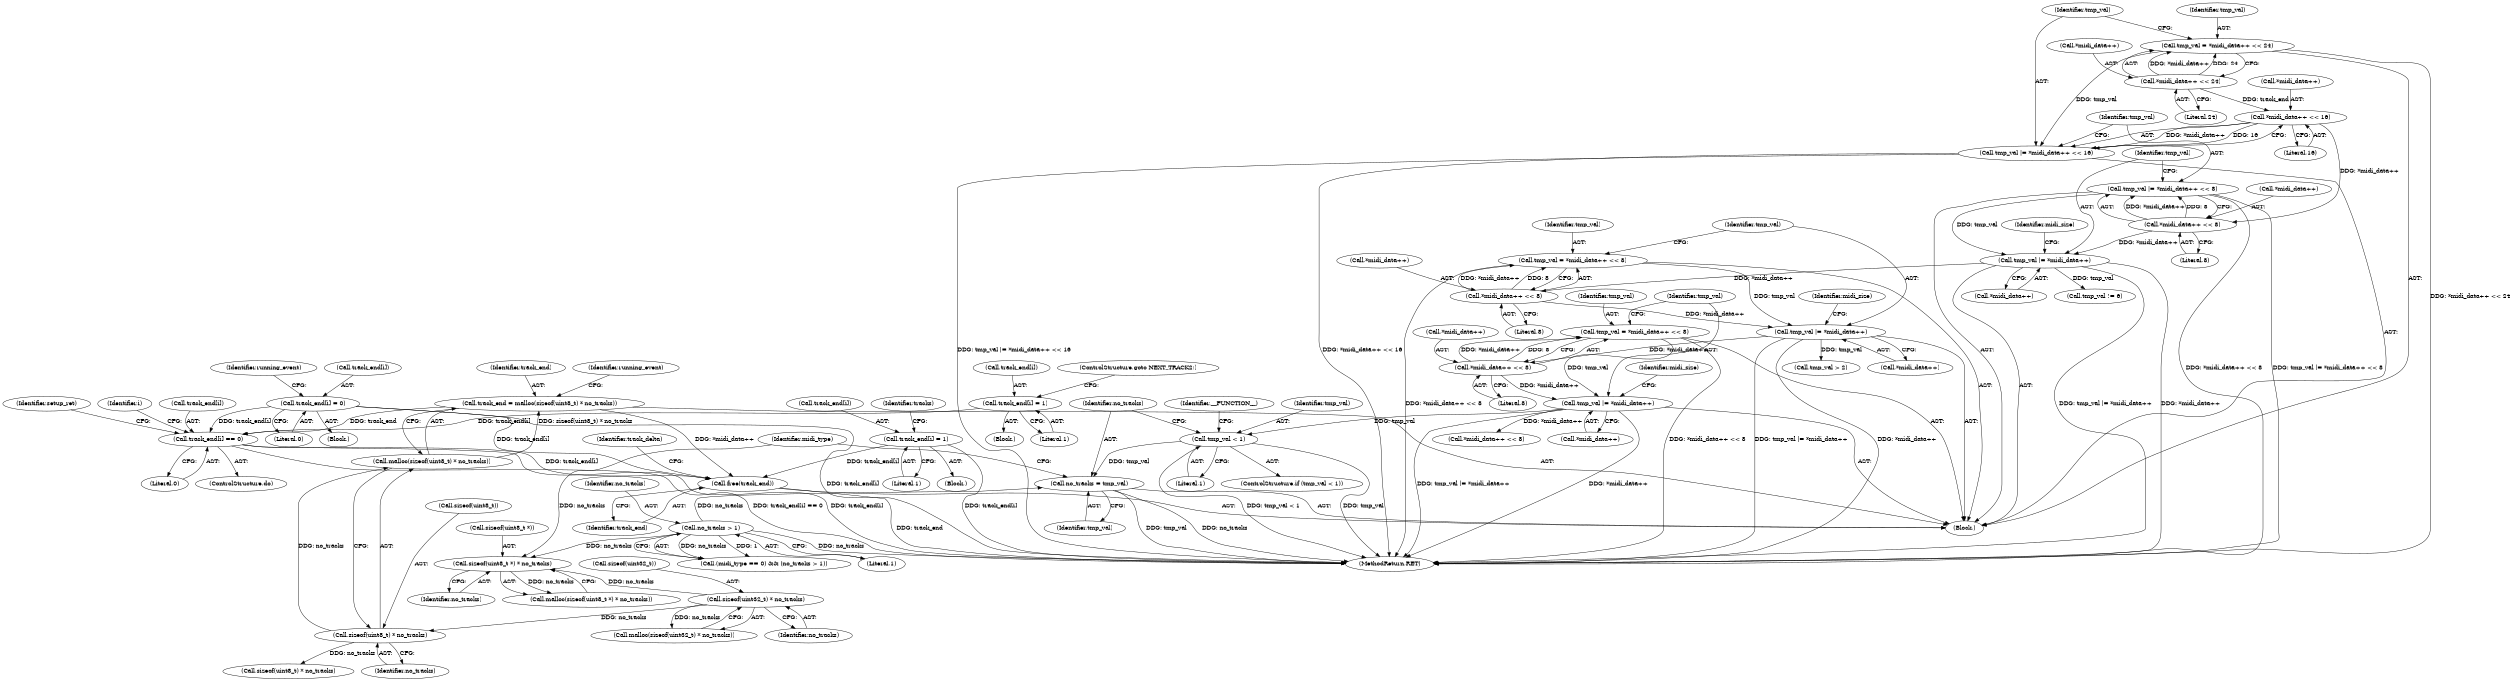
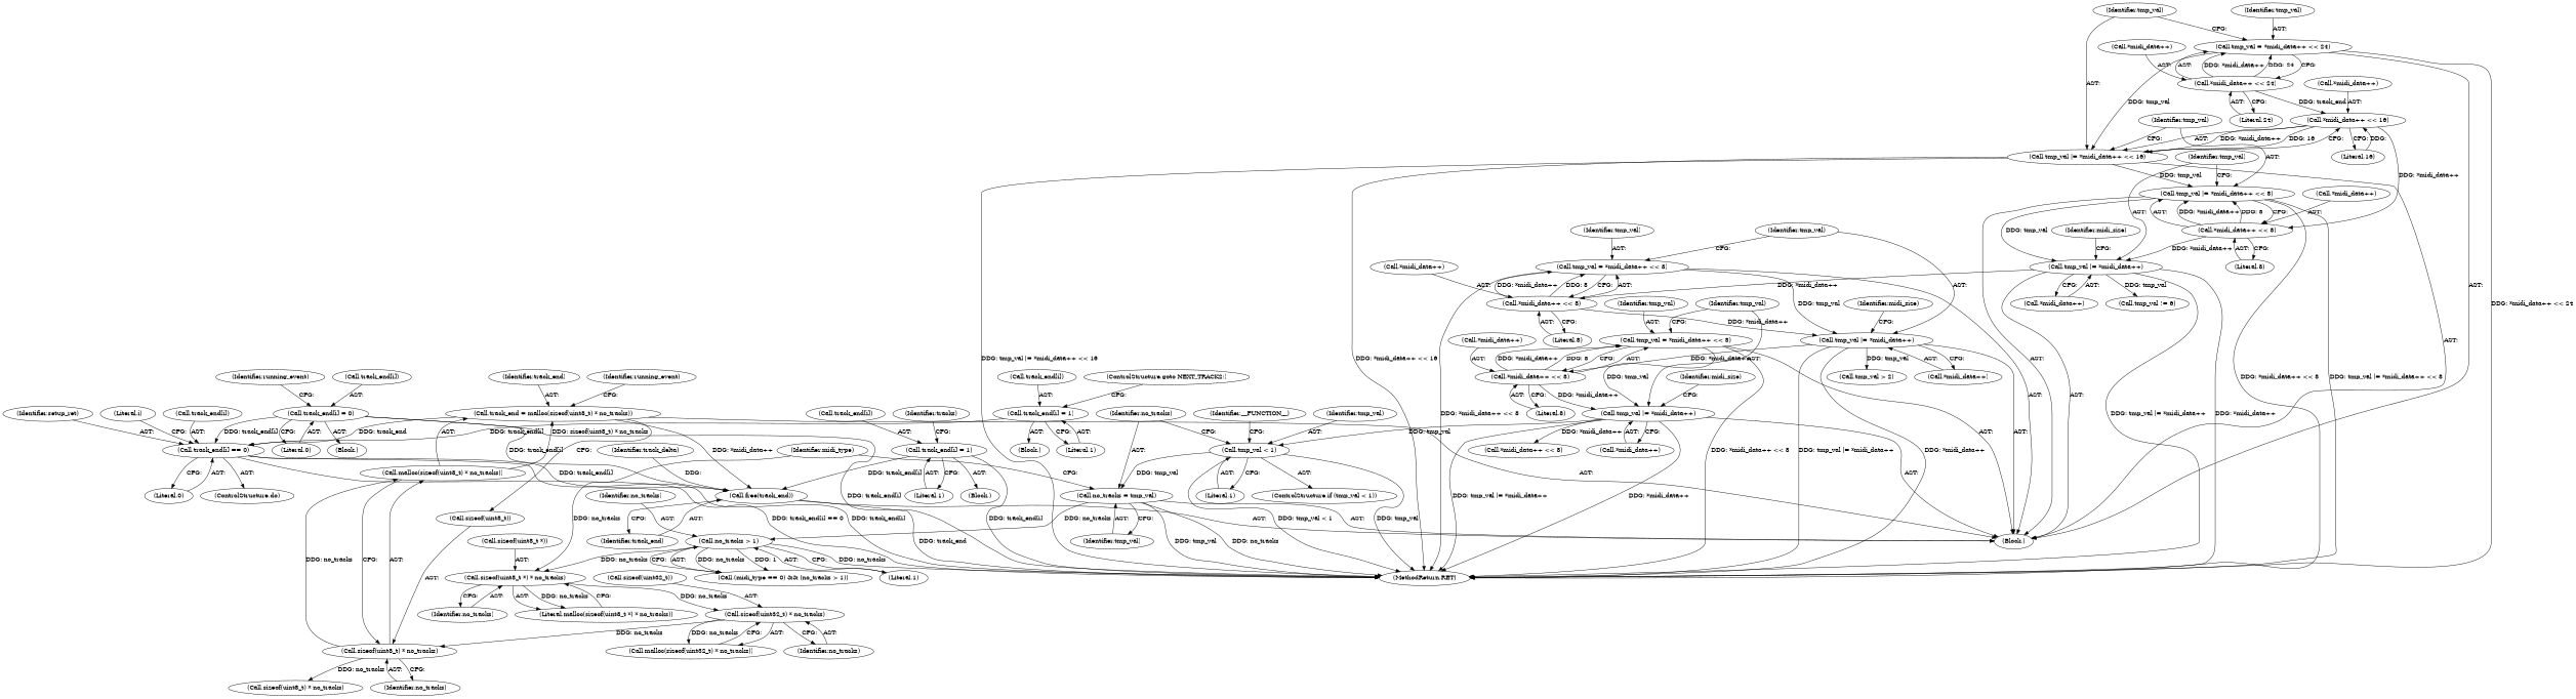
  digraph {
    n1 [label="(Call,free(track_end))"]
    n2 [label="(MethodReturn,RET)"]
    n3 [label="(Block,)"]
    n4 [label="(Identifier,track_end)"]
    n5 [label="(Call,track_end[i] = 0)"]
    n6 [label="(Call,track_end[i] == 0)"]
    n7 [label="(Block,)"]
    n8 [label="(Literal,0)"]
    n9 [label="(Literal,0)"]
    n10 [label="(ControlStructure,do)"]
    n11 [label="(Call,track_end[i] = 1)"]
    n12 [label="(Literal,1)"]
    n13 [label="(Block,)"]
    n14 [label="(Call,track_end = malloc(sizeof(uint8_t) * no_tracks))"]
    n15 [label="(Call,malloc(sizeof(uint8_t) * no_tracks))"]
    n16 [label="(Call,sizeof(uint8_t) * no_tracks)"]
    n17 [label="(Call,sizeof(uint8_t) * no_tracks)"]
    n18 [label="(Identifier,no_tracks)"]
    n19 [label="(Call,sizeof(uint32_t) * no_tracks)"]
    n20 [label="(Call,malloc(sizeof(uint32_t) * no_tracks))"]
    n21 [label="(Identifier,no_tracks)"]
    n22 [label="(Call,sizeof(uint8_t *) * no_tracks)"]
    n23 [label="(Identifier,no_tracks)"]
-   n24 [label="(Call,malloc(sizeof(uint8_t *) * no_tracks))"]
+   n24 [label="(Literal,malloc(sizeof(uint8_t *) * no_tracks))"]
    n25 [label="(Call,no_tracks > 1)"]
    n26 [label="(Call,(midi_type == 0) && (no_tracks > 1))"]
    n27 [label="(Literal,1)"]
    n28 [label="(Call,no_tracks = tmp_val)"]
    n29 [label="(Identifier,tmp_val)"]
    n30 [label="(Call,tmp_val < 1)"]
    n31 [label="(ControlStructure,if (tmp_val < 1))"]
    n32 [label="(Literal,1)"]
    n33 [label="(Call,tmp_val |= *midi_data++)"]
    n34 [label="(Call,*midi_data++)"]
    n35 [label="(Call,*midi_data++ << 8)"]
    n36 [label="(Call,tmp_val = *midi_data++ << 8)"]
    n37 [label="(Call,*midi_data++ << 8)"]
    n38 [label="(Literal,8)"]
    n39 [label="(Call,tmp_val |= *midi_data++)"]
    n40 [label="(Call,tmp_val > 2)"]
    n41 [label="(Call,*midi_data++)"]
    n42 [label="(Call,tmp_val = *midi_data++ << 8)"]
    n43 [label="(Call,*midi_data++ << 8)"]
    n44 [label="(Literal,8)"]
    n45 [label="(Call,tmp_val |= *midi_data++)"]
    n46 [label="(Call,tmp_val != 6)"]
    n47 [label="(Call,*midi_data++)"]
    n48 [label="(Call,tmp_val |= *midi_data++ << 8)"]
    n49 [label="(Call,*midi_data++ << 8)"]
    n50 [label="(Literal,8)"]
    n51 [label="(Call,tmp_val |= *midi_data++ << 16)"]
    n52 [label="(Call,*midi_data++ << 16)"]
    n53 [label="(Literal,16)"]
    n54 [label="(Call,tmp_val = *midi_data++ << 24)"]
    n55 [label="(Call,*midi_data++ << 24)"]
    n56 [label="(Literal,24)"]
    n57 [label="(Call,track_end[i] = 1)"]
    n58 [label="(Block,)"]
    n59 [label="(Literal,1)"]
    n60 [label="(Call,*midi_data++)"]
    n61 [label="(Identifier,tmp_val)"]
    n62 [label="(Identifier,tmp_val)"]
    n63 [label="(Call,*midi_data++)"]
    n64 [label="(Call,sizeof(uint32_t))"]
    n65 [label="(Identifier,setup_ret)"]
    n66 [label="(Identifier,no_tracks)"]
    n67 [label="(Identifier,track_end)"]
    n68 [label="(Identifier,tmp_val)"]
    n69 [label="(Identifier,tmp_val)"]
    n70 [label="(Identifier,tmp_val)"]
    n71 [label="(Identifier,tmp_val)"]
    n72 [label="(Identifier,__FUNCTION__)"]
    n73 [label="(Identifier,midi_size)"]
    n74 [label="(Identifier,tracks)"]
    n75 [label="(Identifier,running_event)"]
    n76 [label="(Identifier,running_event)"]
    n77 [label="(Call,sizeof(uint8_t *))"]
    n78 [label="(Call,track_end[i])"]
    n79 [label="(Identifier,midi_type)"]
    n80 [label="(Call,track_end[i])"]
    n81 [label="(Call,*midi_data++)"]
    n82 [label="(Call,sizeof(uint8_t))"]
    n83 [label="(Identifier,track_delta)"]
-   n84 [label="(Identifier,i)"]
+   n84 [label="(Literal,i)"]
    n85 [label="(Identifier,tmp_val)"]
    n86 [label="(Identifier,midi_size)"]
    n87 [label="(Call,*midi_data++)"]
    n88 [label="(Identifier,no_tracks)"]
    n89 [label="(Identifier,tmp_val)"]
    n90 [label="(Identifier,midi_size)"]
    n91 [label="(Identifier,tmp_val)"]
    n92 [label="(Call,*midi_data++)"]
    n93 [label="(ControlStructure,goto NEXT_TRACK2;)"]
    n94 [label="(Call,track_end[i])"]
    n95 [label="(Call,track_end[i])"]
    n1 -> n2 [label="DDG: track_end"]
    n1 -> n3 [label="AST: "]
    n1 -> n4 [label="CFG: "]
    n4 -> n1 [label="AST: "]
    n5 -> n1 [label="DDG: track_end[i]"]
    n5 -> n2 [label="DDG: track_end[i]"]
    n5 -> n6 [label="DDG: track_end[i]"]
    n5 -> n7 [label="AST: "]
    n5 -> n8 [label="CFG: "]
    n6 -> n1 [label="DDG: track_end[i]"]
    n6 -> n2 [label="DDG: track_end[i] == 0"]
    n6 -> n2 [label="DDG: track_end[i]"]
    n6 -> n9 [label="CFG: "]
    n6 -> n10 [label="AST: "]
    n8 -> n5 [label="AST: "]
    n9 -> n6 [label="AST: "]
    n11 -> n6 [label="DDG: track_end[i]"]
    n11 -> n12 [label="CFG: "]
    n11 -> n13 [label="AST: "]
    n12 -> n11 [label="AST: "]
    n14 -> n1 [label="DDG: *midi_data++"]
    n14 -> n3 [label="AST: "]
    n14 -> n6 [label="DDG: track_end"]
-   n14 -> n15 [label="CFG: "]
+   n14 -> n82 [label="CFG: "]
    n15 -> n14 [label="AST: "]
    n15 -> n14 [label="DDG: sizeof(uint8_t) * no_tracks"]
    n15 -> n16 [label="CFG: "]
    n16 -> n15 [label="AST: "]
    n16 -> n15 [label="DDG: no_tracks"]
    n16 -> n17 [label="DDG: no_tracks"]
    n16 -> n18 [label="CFG: "]
    n18 -> n16 [label="AST: "]
    n19 -> n16 [label="DDG: no_tracks"]
    n19 -> n20 [label="AST: "]
    n19 -> n20 [label="DDG: no_tracks"]
    n19 -> n21 [label="CFG: "]
    n20 -> n19 [label="CFG: "]
    n21 -> n19 [label="AST: "]
-   n19 -> n22 [label="DDG: no_tracks"]
+   n22 -> n19 [label="DDG: no_tracks"]
    n22 -> n23 [label="CFG: "]
    n22 -> n24 [label="AST: "]
    n22 -> n24 [label="DDG: no_tracks"]
    n23 -> n22 [label="AST: "]
    n24 -> n22 [label="CFG: "]
    n25 -> n2 [label="DDG: no_tracks"]
    n25 -> n22 [label="DDG: no_tracks"]
    n25 -> n26 [label="AST: "]
    n25 -> n26 [label="DDG: no_tracks"]
    n25 -> n26 [label="DDG: 1"]
    n25 -> n27 [label="CFG: "]
    n26 -> n25 [label="CFG: "]
    n27 -> n25 [label="AST: "]
    n28 -> n2 [label="DDG: tmp_val"]
    n28 -> n2 [label="DDG: no_tracks"]
    n28 -> n3 [label="AST: "]
-   n25 -> n28 [label="DDG: no_tracks"]
+   n28 -> n25 [label="DDG: no_tracks"]
    n28 -> n29 [label="CFG: "]
    n29 -> n28 [label="AST: "]
    n30 -> n2 [label="DDG: tmp_val < 1"]
    n30 -> n2 [label="DDG: tmp_val"]
    n30 -> n28 [label="DDG: tmp_val"]
    n30 -> n31 [label="AST: "]
    n30 -> n32 [label="CFG: "]
    n32 -> n30 [label="AST: "]
    n33 -> n2 [label="DDG: tmp_val |= *midi_data++"]
    n33 -> n2 [label="DDG: *midi_data++"]
    n33 -> n3 [label="AST: "]
    n33 -> n30 [label="DDG: tmp_val"]
    n33 -> n34 [label="CFG: "]
    n33 -> n35 [label="DDG: *midi_data++"]
    n34 -> n33 [label="AST: "]
    n36 -> n2 [label="DDG: *midi_data++ << 8"]
    n36 -> n3 [label="AST: "]
    n36 -> n33 [label="DDG: tmp_val"]
    n36 -> n37 [label="CFG: "]
    n37 -> n33 [label="DDG: *midi_data++"]
    n37 -> n36 [label="AST: "]
    n37 -> n36 [label="DDG: *midi_data++"]
    n37 -> n36 [label="DDG: 8"]
    n37 -> n38 [label="CFG: "]
    n38 -> n37 [label="AST: "]
    n39 -> n2 [label="DDG: *midi_data++"]
    n39 -> n2 [label="DDG: tmp_val |= *midi_data++"]
    n39 -> n3 [label="AST: "]
    n39 -> n37 [label="DDG: *midi_data++"]
    n39 -> n40 [label="DDG: tmp_val"]
    n39 -> n41 [label="CFG: "]
    n41 -> n39 [label="AST: "]
    n42 -> n2 [label="DDG: *midi_data++ << 8"]
    n42 -> n3 [label="AST: "]
    n42 -> n39 [label="DDG: tmp_val"]
    n42 -> n43 [label="CFG: "]
    n43 -> n39 [label="DDG: *midi_data++"]
    n43 -> n42 [label="AST: "]
    n43 -> n42 [label="DDG: *midi_data++"]
    n43 -> n42 [label="DDG: 8"]
    n43 -> n44 [label="CFG: "]
    n44 -> n43 [label="AST: "]
    n45 -> n2 [label="DDG: *midi_data++"]
    n45 -> n2 [label="DDG: tmp_val |= *midi_data++"]
    n45 -> n3 [label="AST: "]
    n45 -> n43 [label="DDG: *midi_data++"]
    n45 -> n46 [label="DDG: tmp_val"]
    n45 -> n47 [label="CFG: "]
    n47 -> n45 [label="AST: "]
    n48 -> n2 [label="DDG: *midi_data++ << 8"]
    n48 -> n2 [label="DDG: tmp_val |= *midi_data++ << 8"]
    n48 -> n3 [label="AST: "]
    n48 -> n45 [label="DDG: tmp_val"]
    n48 -> n49 [label="CFG: "]
    n49 -> n45 [label="DDG: *midi_data++"]
    n49 -> n48 [label="AST: "]
    n49 -> n48 [label="DDG: *midi_data++"]
    n49 -> n48 [label="DDG: 8"]
    n49 -> n50 [label="CFG: "]
    n50 -> n49 [label="AST: "]
    n51 -> n2 [label="DDG: tmp_val |= *midi_data++ << 16"]
    n51 -> n2 [label="DDG: *midi_data++ << 16"]
    n51 -> n3 [label="AST: "]
+   n51 -> n48 [label="DDG: tmp_val"]
    n51 -> n52 [label="CFG: "]
    n52 -> n49 [label="DDG: *midi_data++"]
    n52 -> n51 [label="AST: "]
    n52 -> n51 [label="DDG: *midi_data++"]
    n52 -> n51 [label="DDG: 16"]
    n52 -> n53 [label="CFG: "]
-   n53 -> n52 [label="AST: "]
+   n53 -> n52 [label="DDG: "]
    n54 -> n2 [label="DDG: *midi_data++ << 24"]
    n54 -> n3 [label="AST: "]
    n54 -> n51 [label="DDG: tmp_val"]
    n54 -> n55 [label="CFG: "]
    n55 -> n52 [label="DDG: track_end"]
    n55 -> n54 [label="AST: "]
    n55 -> n54 [label="DDG: *midi_data++"]
    n55 -> n54 [label="DDG: 24"]
    n55 -> n56 [label="CFG: "]
    n56 -> n55 [label="AST: "]
    n57 -> n1 [label="DDG: track_end[i]"]
    n57 -> n2 [label="DDG: track_end[i]"]
    n57 -> n58 [label="AST: "]
    n57 -> n59 [label="CFG: "]
    n59 -> n57 [label="AST: "]
    n60 -> n52 [label="AST: "]
    n61 -> n45 [label="AST: "]
    n61 -> n48 [label="CFG: "]
    n62 -> n48 [label="AST: "]
    n62 -> n51 [label="CFG: "]
    n63 -> n43 [label="AST: "]
    n64 -> n19 [label="AST: "]
-   n65 -> n6 [label="CFG: "]
+   n65 -> n6 [label="AST: "]
    n66 -> n25 [label="AST: "]
    n67 -> n14 [label="AST: "]
    n68 -> n42 [label="AST: "]
    n69 -> n51 [label="AST: "]
    n69 -> n54 [label="CFG: "]
    n70 -> n54 [label="AST: "]
    n71 -> n36 [label="AST: "]
    n72 -> n30 [label="CFG: "]
    n73 -> n39 [label="CFG: "]
    n74 -> n57 [label="CFG: "]
    n75 -> n14 [label="CFG: "]
    n76 -> n5 [label="CFG: "]
    n77 -> n22 [label="AST: "]
    n78 -> n5 [label="AST: "]
    n79 -> n22 [label="DDG: no_tracks"]
    n79 -> n28 [label="CFG: "]
    n80 -> n11 [label="AST: "]
    n81 -> n37 [label="AST: "]
    n82 -> n16 [label="AST: "]
-   n83 -> n1 [label="CFG: "]
+   n83 -> n1 [label="DDG: "]
    n84 -> n6 [label="CFG: "]
    n85 -> n30 [label="AST: "]
    n86 -> n45 [label="CFG: "]
    n87 -> n55 [label="AST: "]
    n88 -> n28 [label="AST: "]
    n88 -> n30 [label="CFG: "]
    n89 -> n33 [label="AST: "]
    n89 -> n36 [label="CFG: "]
    n90 -> n33 [label="CFG: "]
    n91 -> n39 [label="AST: "]
    n91 -> n42 [label="CFG: "]
    n92 -> n49 [label="AST: "]
    n93 -> n11 [label="CFG: "]
    n94 -> n6 [label="AST: "]
    n95 -> n57 [label="AST: "]
  }
